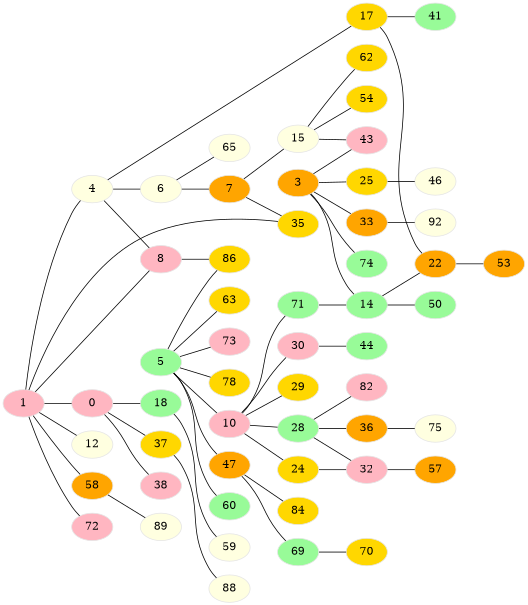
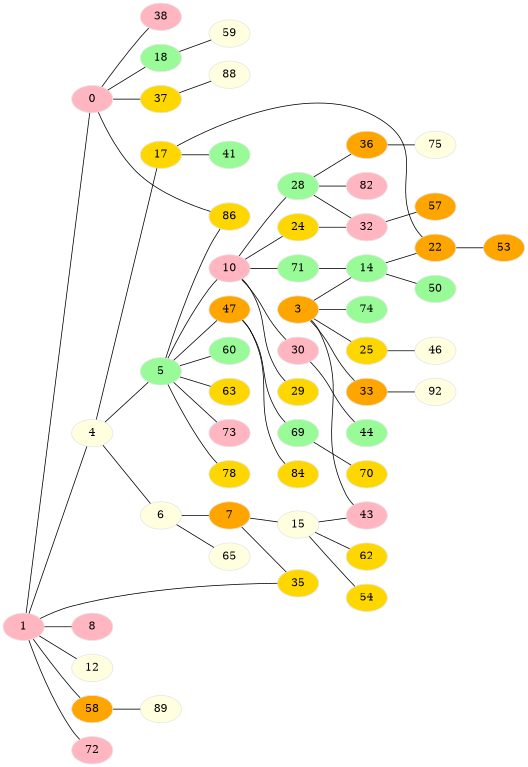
  graph {
    fontname="DejaVu Serif"
    rankdir=LR
    node [color=gray90 fillcolor=gold fontname="DejaVu Serif" style=filled]
    edge [fontname="DejaVu Serif"]
    1 [fillcolor=lightpink super="+2"]
    4 [fillcolor=lightyellow super="+21"]
    8 [fillcolor=lightpink super="+67"]
    n4 [fillcolor=lightpink label=0 super="+19"]
    12 [fillcolor=lightyellow super="+49"]
    58 [fillcolor=orange super="+83"]
    72 [fillcolor=lightpink]
    35 [super="+40"]
    3 [fillcolor=orange super="+13"]
    14 [fillcolor=palegreen super="+43"]
    n11 [fillcolor=lightpink label=43]
    25 [super="+45"]
    33 [fillcolor=orange]
    74 [fillcolor=palegreen]
    5 [fillcolor=palegreen super="+16"]
    6 [fillcolor=lightyellow super="+55"]
    17
    86
    18 [fillcolor=palegreen super="+61"]
    37 [super="+91"]
    38 [fillcolor=lightpink super="+90"]
    89 [fillcolor=lightyellow]
    22 [fillcolor=orange super="+52"]
    50 [fillcolor=palegreen super="+56"]
    46 [fillcolor=lightyellow super="+81"]
    92 [fillcolor=lightyellow]
    10 [fillcolor=lightpink super="+27"]
    47 [fillcolor=orange super="+51"]
    60 [fillcolor=palegreen]
    63
    73 [fillcolor=lightpink]
    78
    7 [fillcolor=orange super="+68"]
    65 [fillcolor=lightyellow super="+66"]
    41 [fillcolor=palegreen super="+76"]
    n36 [fillcolor=palegreen label=71 super="+26"]
    24 [super="+79"]
    28 [fillcolor=palegreen super="+31"]
    29 [super="+39"]
    30 [fillcolor=lightpink super="+42"]
    69 [fillcolor=palegreen super="+71"]
    84
    15 [fillcolor=lightyellow super="+20"]
    54 [super="+64"]
    62 [super="+85"]
    59 [fillcolor=lightyellow]
    88 [fillcolor=lightyellow]
    32 [fillcolor=lightpink super="+34"]
    36 [fillcolor=orange super="+48"]
    82 [fillcolor=lightpink]
    44 [fillcolor=palegreen super="+87"]
    53 [fillcolor=orange super="+80"]
    57 [fillcolor=orange super="+77"]
    75 [fillcolor=lightyellow]
    70
    1 -- 4
    1 -- 8
    1 -- n4
    1 -- 12
    1 -- 58
    1 -- 72
    1 -- 35
-   4 -- 8
+   4 -- 5
    4 -- 6
    4 -- 17
-   8 -- 86
+   n4 -- 86
    n4 -- 18
    n4 -- 37
    n4 -- 38
    58 -- 89
    3 -- 14
    3 -- n11
    3 -- 25
    3 -- 33
    3 -- 74
    14 -- 22
    14 -- 50
    25 -- 46
    33 -- 92
    5 -- 86
    5 -- 10
    5 -- 47
    5 -- 60
    5 -- 63
    5 -- 73
    5 -- 78
    6 -- 7
    6 -- 65
    17 -- 22
    17 -- 41
    18 -- 59
    37 -- 88
    22 -- 53
    10 -- n36
    10 -- 24
    10 -- 28
    10 -- 29
    10 -- 30
    47 -- 69
    47 -- 84
    7 -- 35
    7 -- 15
    n36 -- 14
    24 -- 32
    28 -- 32
    28 -- 36
    28 -- 82
    30 -- 44
    69 -- 70
    15 -- n11
    15 -- 54
    15 -- 62
    32 -- 57
    36 -- 75
  }
